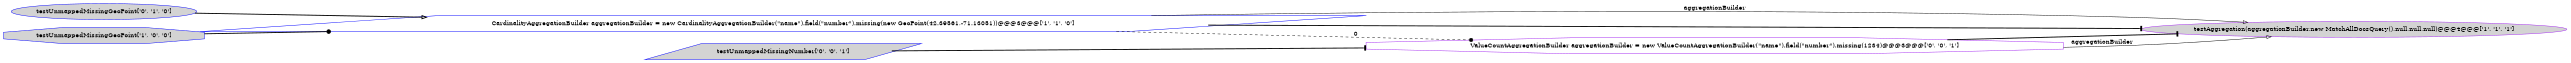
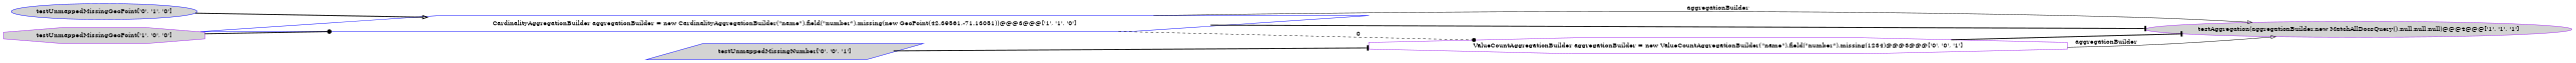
  digraph {
    rankdir=LR
    node [fillcolor=lightgray shape=ellipse style=filled color=blue]
    edge [style=bold arrowhead=onormal]
    n1 [label="testUnmappedMissingGeoPoint['0', '1', '0']"]
    n2 [fillcolor=white label="CardinalityAggregationBuilder aggregationBuilder = new CardinalityAggregationBuilder(\"name\").field(\"number\").missing(new GeoPoint(42.39561,-71.13051))@@@3@@@['1', '1', '0']" shape=parallelogram]
    n3 [label="testAggregation(aggregationBuilder,new MatchAllDocsQuery(),null,null,null)@@@4@@@['1', '1', '1']" color=purple]
-   n4 [label="testUnmappedMissingGeoPoint['1', '0', '0']" shape=octagon]
+   n4 [label="testUnmappedMissingGeoPoint['1', '0', '0']" shape=octagon color=purple]
    n5 [fillcolor=white label="ValueCountAggregationBuilder aggregationBuilder = new ValueCountAggregationBuilder(\"name\").field(\"number\").missing(1234)@@@3@@@['0', '0', '1']" shape=octagon color=purple]
    n6 [label="testUnmappedMissingNumber['0', '0', '1']" shape=parallelogram]
    n1 -> n2
    n2 -> n3 [label=aggregationBuilder style=solid]
    n2 -> n3 [arrowhead=tee]
    n2 -> n5 [label=0 style=dashed arrowhead=dot]
    n4 -> n2 [arrowhead=dot]
    n5 -> n3 [arrowhead=tee]
    n5 -> n3 [label=aggregationBuilder style=solid]
    n6 -> n5 [arrowhead=tee]
  }
